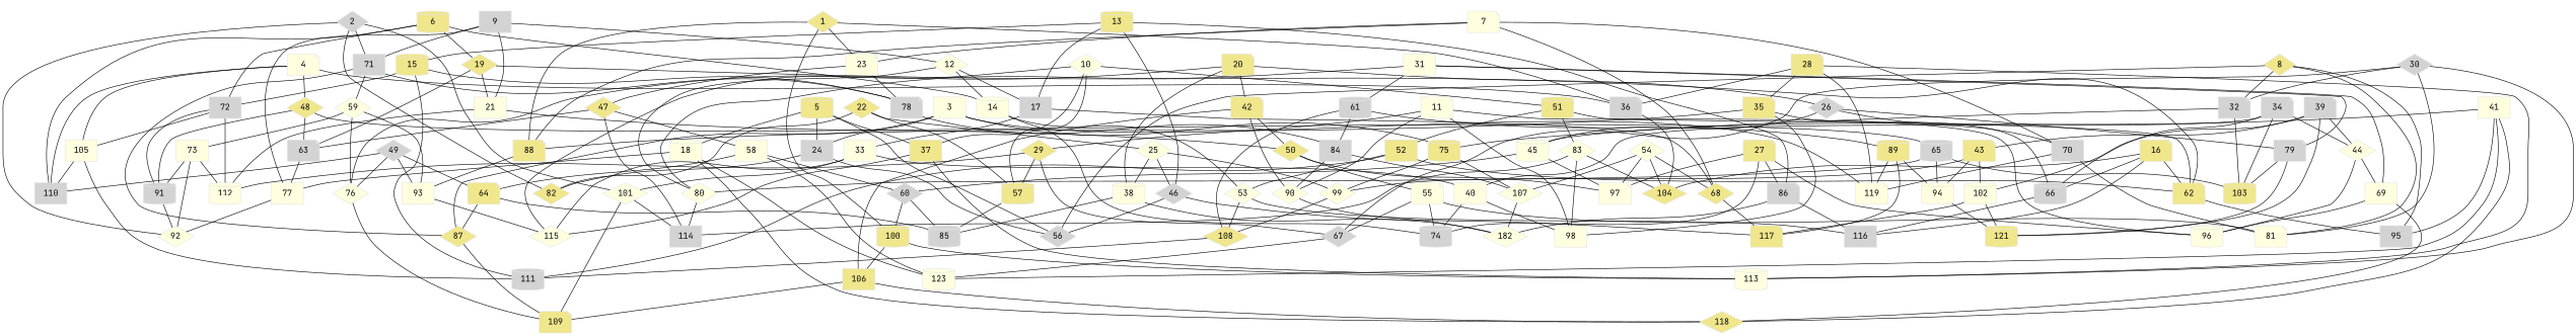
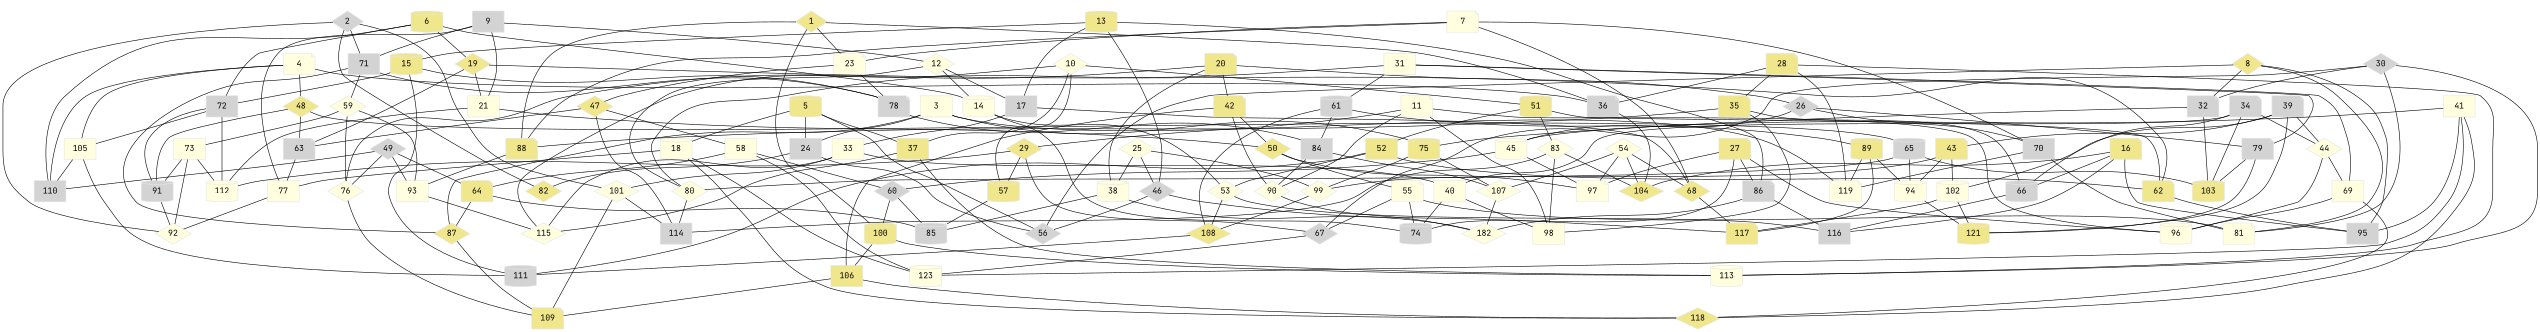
  graph {
    fontname="JetBrains Mono"
    node [color=gray90 fillcolor=lightyellow fontname="JetBrains Mono" shape=diamond style=filled]
    edge [fontname="JetBrains Mono"]
    1 [fillcolor=khaki]
    23 [shape=note]
    36 [fillcolor=lightgrey shape=note]
    88 [fillcolor=khaki shape=note]
    100 [fillcolor=khaki shape=cylinder]
    78 [fillcolor=lightgrey shape=note]
    47 [fillcolor=khaki]
    104 [fillcolor=khaki]
    93 [shape=box]
    113 [shape=cylinder]
    106 [fillcolor=khaki shape=box]
    2 [fillcolor=lightgrey]
    71 [fillcolor=lightgrey shape=box]
    82 [fillcolor=khaki]
    92
    101
    87 [fillcolor=khaki]
    59
    114 [fillcolor=lightgrey shape=box]
    109 [fillcolor=khaki shape=note]
    3 [shape=box]
    24 [fillcolor=lightgrey shape=box]
    75 [fillcolor=khaki shape=cylinder]
    119 [shape=note]
    56 [fillcolor=lightgrey]
    99
    107
    4 [shape=note]
    48 [fillcolor=khaki]
    105 [shape=box]
    110 [fillcolor=lightgrey shape=box]
    63 [fillcolor=lightgrey shape=note]
    65 [fillcolor=lightgrey shape=cylinder]
    91 [fillcolor=lightgrey shape=cylinder]
    111 [fillcolor=lightgrey shape=cylinder]
    5 [fillcolor=khaki shape=cylinder]
    18 [shape=cylinder]
    37 [fillcolor=khaki shape=box]
    77 [shape=box]
    118 [fillcolor=khaki]
    n41 [label=123 shape=cylinder]
    115
    6 [fillcolor=khaki shape=cylinder]
    14 [shape=cylinder]
    19 [fillcolor=khaki]
    72 [fillcolor=lightgrey shape=box]
    53
    74 [fillcolor=lightgrey shape=cylinder]
    21 [shape=box]
    62 [fillcolor=khaki shape=note]
    112 [shape=cylinder]
    7 [shape=note]
    68 [fillcolor=khaki]
    70 [fillcolor=lightgrey shape=box]
    117 [fillcolor=khaki shape=note]
    81 [shape=note]
    8 [fillcolor=khaki]
    32 [fillcolor=lightgrey shape=note]
    95 [fillcolor=lightgrey shape=box]
    45 [shape=cylinder]
    103 [fillcolor=khaki shape=cylinder]
    9 [fillcolor=lightgrey shape=box]
    12
    17 [fillcolor=lightgrey shape=box]
    80
    50 [fillcolor=khaki]
    10
    51 [fillcolor=khaki shape=cylinder]
    57 [fillcolor=khaki shape=cylinder]
    52 [fillcolor=khaki shape=box]
    83
    85 [fillcolor=lightgrey shape=cylinder]
    11 [shape=note]
    29 [fillcolor=khaki]
    90
    96 [shape=cylinder]
    98 [shape=box]
    67 [fillcolor=lightgrey]
    n79 [label=182]
    33 [shape=box]
    13 [fillcolor=khaki shape=cylinder]
    15 [fillcolor=khaki shape=cylinder]
    46 [fillcolor=lightgrey]
    86 [fillcolor=lightgrey shape=note]
    116 [fillcolor=lightgrey shape=box]
    108 [fillcolor=khaki]
    84 [fillcolor=lightgrey shape=box]
    16 [fillcolor=khaki shape=note]
    66 [fillcolor=lightgrey shape=cylinder]
    40 [shape=box]
    20 [fillcolor=khaki shape=note]
    26 [fillcolor=lightgrey]
    38 [shape=cylinder]
    42 [fillcolor=khaki shape=note]
    76
    79 [fillcolor=lightgrey shape=note]
    97 [shape=note]
    55 [shape=note]
-   22 [fillcolor=khaki]
    25
    73 [shape=box]
    58 [shape=box]
    60 [fillcolor=lightgrey]
    121 [fillcolor=khaki shape=cylinder]
    27 [fillcolor=khaki shape=note]
    28 [fillcolor=khaki shape=note]
    35 [fillcolor=khaki shape=note]
    30 [fillcolor=lightgrey]
    31 [shape=box]
    61 [fillcolor=lightgrey shape=cylinder]
    69 [shape=box]
    89 [fillcolor=khaki shape=cylinder]
    34 [fillcolor=lightgrey shape=note]
    44
    39 [fillcolor=lightgrey shape=note]
    43 [fillcolor=khaki shape=note]
    102 [shape=cylinder]
    94 [shape=cylinder]
    41 [shape=box]
    64 [fillcolor=khaki shape=note]
    49 [fillcolor=lightgrey]
    54
    1 -- 23
    1 -- 36
    1 -- 88
    1 -- 100
    23 -- 78
    23 -- 47
    36 -- 104
    88 -- 93
    100 -- 113
    100 -- 106
    78 -- 84
    47 -- 114
    47 -- 63
    47 -- 58
    93 -- 115
    106 -- 109
    106 -- 118
    2 -- 71
    2 -- 82
    2 -- 92
    2 -- 101
    71 -- 78
    71 -- 87
    71 -- 59
    101 -- 114
    101 -- 109
    87 -- 109
    59 -- 93
    59 -- 76
    59 -- 73
    3 -- 87
    3 -- 24
    3 -- 75
    3 -- 119
    24 -- 82
    24 -- 56
    75 -- 99
    75 -- 107
    99 -- 108
    107 -- n79
    4 -- 36
    4 -- 48
    4 -- 105
    4 -- 110
    48 -- 63
    48 -- 65
    48 -- 91
    105 -- 110
    105 -- 111
    63 -- 77
    65 -- 103
    65 -- 80
    65 -- 94
    91 -- 92
    5 -- 24
    5 -- 56
    5 -- 18
    5 -- 37
    18 -- 77
    18 -- 118
    18 -- n41
    37 -- 113
    37 -- 115
    77 -- 92
    6 -- 110
    6 -- 14
    6 -- 19
    6 -- 72
    14 -- 53
    14 -- 74
    19 -- 63
    19 -- 21
    19 -- 62
    72 -- 105
    72 -- 91
    72 -- 112
    53 -- 116
    53 -- 108
    21 -- 112
    21 -- 50
    62 -- 95
    7 -- 23
    7 -- 88
    7 -- 68
    7 -- 70
    68 -- 117
    70 -- 119
    70 -- 81
    8 -- 56
    8 -- 81
    8 -- 32
    8 -- 95
    32 -- 45
    32 -- 103
    45 -- 97
    45 -- 60
    9 -- 71
    9 -- 77
    9 -- 21
    9 -- 12
    12 -- 14
    12 -- 17
    12 -- 80
    17 -- 68
    17 -- 33
    80 -- 114
    50 -- 97
    50 -- 55
    10 -- 37
    10 -- 115
    10 -- 51
    10 -- 57
    51 -- 62
    51 -- 52
    51 -- 83
    57 -- 85
    52 -- 111
    52 -- 53
    52 -- 62
    83 -- 104
    83 -- 114
    83 -- 98
    11 -- 29
    11 -- 90
    11 -- 96
    11 -- 98
    29 -- 112
    29 -- 57
    29 -- 67
    90 -- n79
    67 -- n41
    33 -- 101
    33 -- 115
    33 -- 40
    13 -- 17
    13 -- 15
    13 -- 46
    13 -- 86
    15 -- 78
    15 -- 111
    15 -- 72
    46 -- 56
    46 -- 117
    86 -- n79
    86 -- 116
    108 -- 111
    84 -- 107
    84 -- 90
    16 -- 104
-   16 -- 62
+   16 -- 95
    16 -- 116
    16 -- 66
    66 -- 116
    40 -- 74
    40 -- 98
    20 -- 26
    20 -- 38
    20 -- 42
    20 -- 76
    26 -- 70
    26 -- 45
    26 -- 79
    38 -- 85
    38 -- n79
    42 -- 106
    42 -- 50
    42 -- 90
    76 -- 109
    79 -- 103
    79 -- 121
    55 -- 74
    55 -- 81
    55 -- 67
-   22 -- 82
-   22 -- 57
-   22 -- 25
    25 -- 99
    25 -- 46
    25 -- 38
    73 -- 92
    73 -- 91
    73 -- 112
    58 -- n41
    58 -- 60
    58 -- 64
    60 -- 100
    60 -- 85
    27 -- 74
    27 -- 96
    27 -- 86
    27 -- 97
    28 -- 36
    28 -- 113
    28 -- 119
    28 -- 35
    35 -- 88
    35 -- 98
    35 -- 66
    30 -- 113
    30 -- 81
    30 -- 32
    30 -- 67
    31 -- 80
    31 -- 79
    31 -- 61
    31 -- 69
    61 -- 108
    61 -- 84
    61 -- 89
    69 -- 118
    69 -- 96
    89 -- 119
    89 -- 117
    89 -- 94
    34 -- 103
    34 -- 66
    34 -- 40
    34 -- 44
    44 -- 96
    44 -- 69
    39 -- 121
    39 -- 44
    39 -- 43
    39 -- 102
    43 -- 99
    43 -- 102
    43 -- 94
    102 -- 117
    102 -- 121
    94 -- 121
    41 -- 75
    41 -- 118
    41 -- n41
    41 -- 95
    64 -- 87
    64 -- 85
    49 -- 93
    49 -- 110
    49 -- 76
    49 -- 64
    54 -- 104
    54 -- 107
    54 -- 68
    54 -- 97
  }
